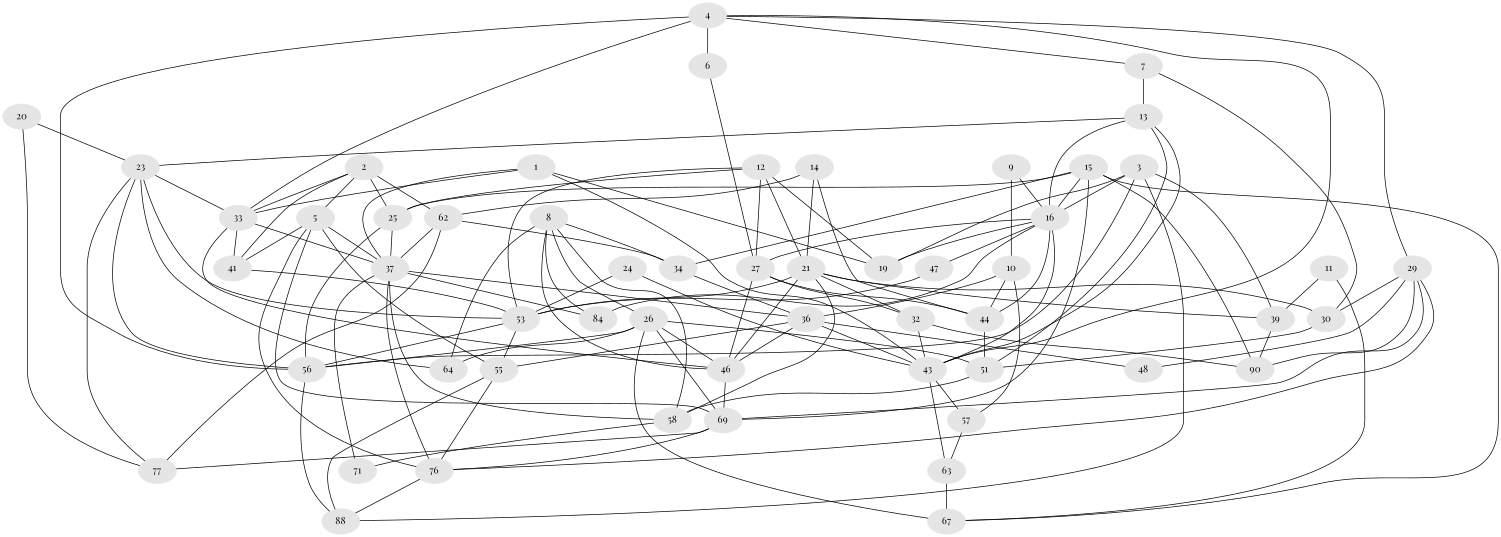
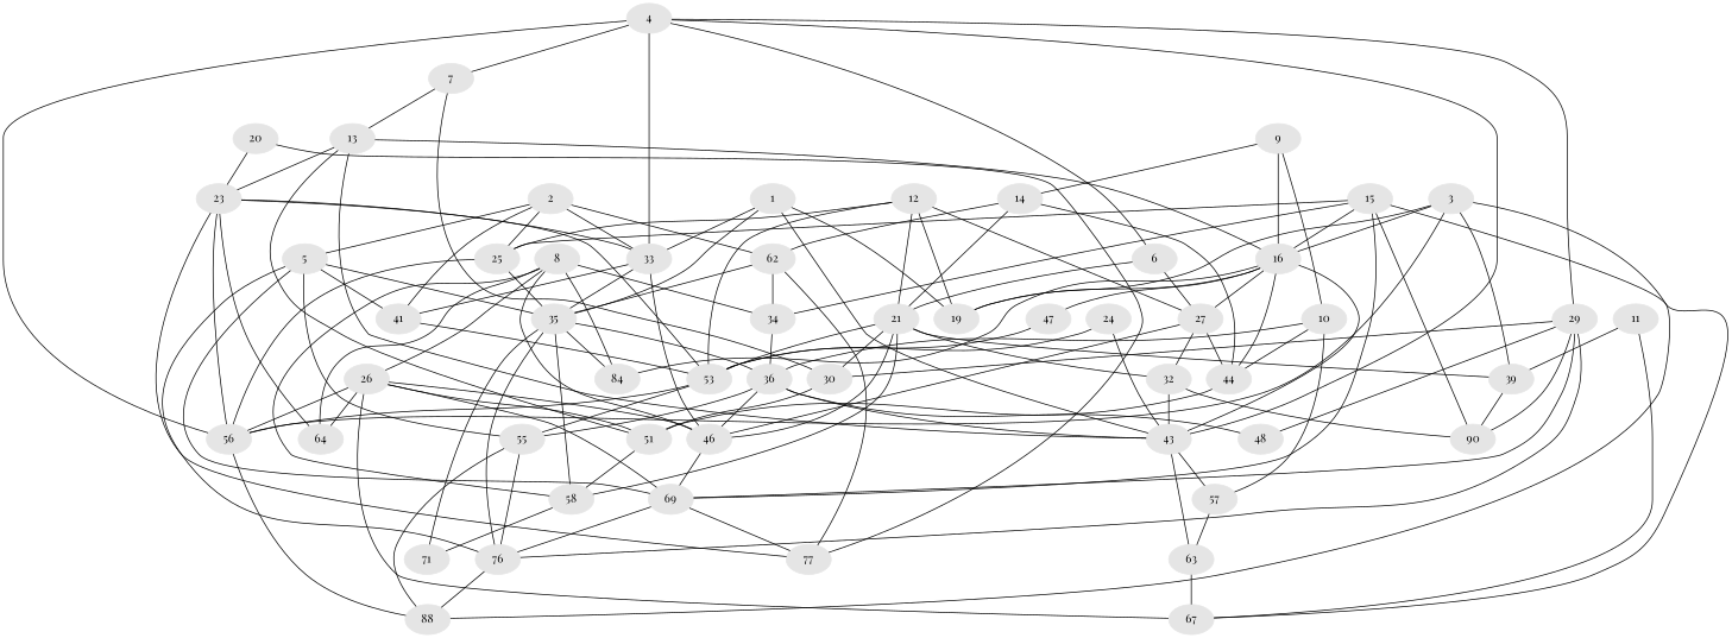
  graph {
    fontname="Playfair Display"
    node [color=gray90 fontname="Playfair Display" style=filled]
    edge [fontname="Playfair Display"]
    1 [super="+94"]
    19 [super="+70"]
    33 [super="+45"]
-   35 [super="+68" label=37]
+   35 [super="+68"]
    43 [super="+93"]
    41 [super="+84"]
    46 [super="+62"]
    76 [super="+89"]
    58
    n10 [label=84]
    36 [super="+52"]
    71 [super="+86"]
    57
    63
    2 [super="+50"]
    5 [super="+31"]
    n17 [label=62 super="+38"]
    25 [super="+78"]
    55 [super="+74"]
    69 [super="+91"]
    34 [super="+61"]
    77
    56 [super="+73"]
    53 [super="+65"]
    3 [super="+40"]
    16 [super="+17"]
    39
    88
    27 [super="+83"]
    44 [super="+92"]
    47
    90
    4 [super="+59"]
    6
    7
    29 [super="+42"]
    21 [super="+49"]
    13 [super="+60"]
    30 [super="+54"]
    48
    32 [super="+37"]
    23 [super="+80"]
    51 [super="+82"]
    8 [super="+18"]
    26 [super="+66"]
    64
    67 [super="+72"]
    10 [super="+75"]
    9
    14 [super="+28"]
    11
    12 [super="+79"]
    15 [super="+81"]
    20
    24
    1 -- 19
    1 -- 33
    1 -- 35
    1 -- 43
    33 -- 35
    33 -- 41
    33 -- 46
    35 -- 76
    35 -- 58
    35 -- n10
    35 -- 36
    35 -- 71 [weight=2]
    43 -- 57
    43 -- 63
    41 -- 53
    46 -- 69
    76 -- 88
    58 -- 71
    36 -- 43
    36 -- 46
    36 -- 55
    36 -- 48
    57 -- 63
    63 -- 67
    2 -- 33
    2 -- 41
    2 -- 5
    2 -- n17 [weight=2]
    2 -- 25
    5 -- 35
    5 -- 41
    5 -- 76
    5 -- 55
    5 -- 69
    n17 -- 35
    n17 -- 34
    n17 -- 77
    25 -- 35
    25 -- 56
    55 -- 76
    55 -- 88
    69 -- 76
    69 -- 77
    34 -- 36
    56 -- 88
    53 -- 55
    53 -- 56
    3 -- 19
    3 -- 56
    3 -- 16
    3 -- 39
    3 -- 88
    16 -- 19
    16 -- 43
    16 -- n10
    16 -- 27
    16 -- 44
    16 -- 47
    39 -- 90
    27 -- 46
    27 -- 44
    27 -- 32
    44 -- 51 [weight=2]
    47 -- 53
    4 -- 33 [weight=2]
    4 -- 43
    4 -- 56
    4 -- 6
    4 -- 7
    4 -- 29
    6 -- 27
+   6 -- 21
    7 -- 13
    7 -- 30
    29 -- 76
    29 -- 69
    29 -- 90
    29 -- 30
    29 -- 48
    21 -- 46
    21 -- 58
    21 -- 53
    21 -- 39
    21 -- 30
    21 -- 32
    13 -- 43
    13 -- 16
    13 -- 23
    13 -- 51
    30 -- 51
    32 -- 43
    32 -- 90
    23 -- 33
    23 -- 77
    23 -- 56
    23 -- 53
    23 -- 64
    51 -- 58
    8 -- 46
    8 -- 58
    8 -- n10
    8 -- 34
    8 -- 26
    8 -- 64
    26 -- 46 [weight=2]
    26 -- 69 [weight=2]
    26 -- 56
    26 -- 51
    26 -- 64
    26 -- 67 [weight=2]
    10 -- 36
    10 -- 57
    10 -- 44 [weight=2]
    9 -- 16
    9 -- 10
+   9 -- 14
    14 -- n17
    14 -- 44
    14 -- 21
    11 -- 39
    11 -- 67
    12 -- 19
    12 -- 25 [weight=2]
    12 -- 53
    12 -- 27 [weight=2]
    12 -- 21
    15 -- 25
    15 -- 69
    15 -- 34
    15 -- 16
    15 -- 90
    15 -- 67
    20 -- 77
    20 -- 23
    24 -- 43
    24 -- 53
  }
